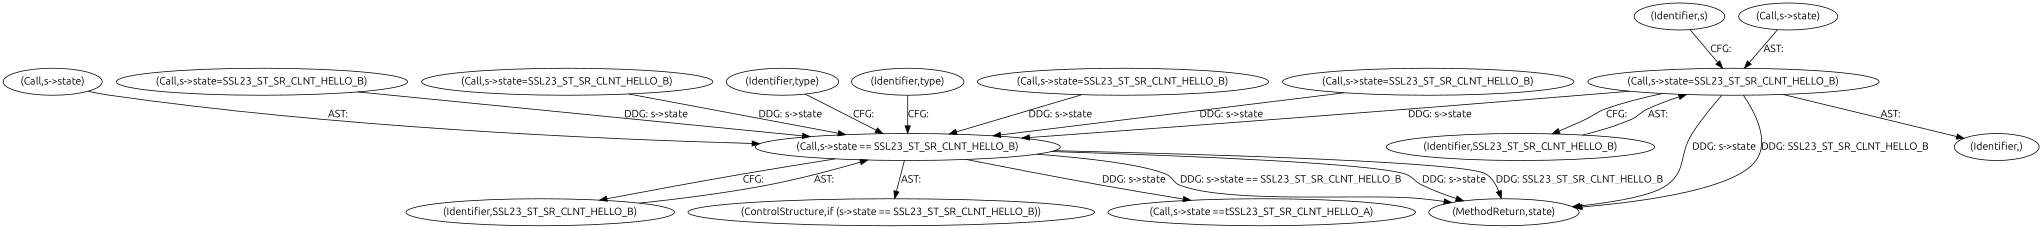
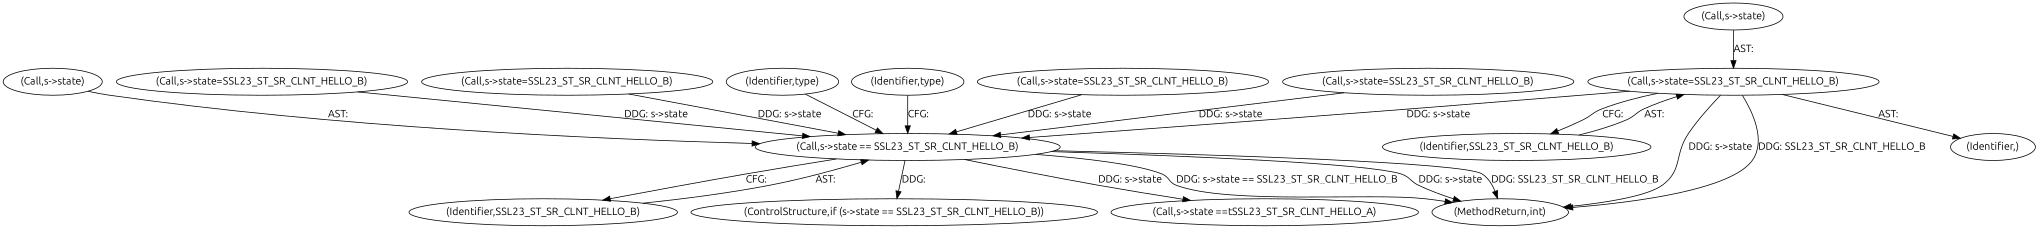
  digraph {
    fontname=Ubuntu
    node [fontname=Ubuntu]
    edge [fontname=Ubuntu]
    n1 [label="(Call,s->state=SSL23_ST_SR_CLNT_HELLO_B)"]
    n2 [label="(Call,s->state == SSL23_ST_SR_CLNT_HELLO_B)"]
    n3 [label="(Identifier,SSL23_ST_SR_CLNT_HELLO_B)"]
-   n4 [label="(MethodReturn,state)"]
+   n4 [label="(MethodReturn,int)"]
    n5 [label="(Identifier,)"]
    n6 [label="(Identifier,SSL23_ST_SR_CLNT_HELLO_B)"]
    n7 [label="(ControlStructure,if (s->state == SSL23_ST_SR_CLNT_HELLO_B))"]
    n8 [label="(Call,s->state ==\tSSL23_ST_SR_CLNT_HELLO_A)"]
    n9 [label="(Call,s->state)"]
    n10 [label="(Call,s->state=SSL23_ST_SR_CLNT_HELLO_B)"]
    n11 [label="(Call,s->state=SSL23_ST_SR_CLNT_HELLO_B)"]
-   n12 [label="(Identifier,s)"]
    n13 [label="(Identifier,type)"]
    n14 [label="(Call,s->state)"]
    n15 [label="(Identifier,type)"]
    n16 [label="(Call,s->state=SSL23_ST_SR_CLNT_HELLO_B)"]
    n17 [label="(Call,s->state=SSL23_ST_SR_CLNT_HELLO_B)"]
    n1 -> n2 [label="DDG: s->state"]
    n1 -> n3 [label="CFG: "]
    n1 -> n4 [label="DDG: s->state"]
    n1 -> n4 [label="DDG: SSL23_ST_SR_CLNT_HELLO_B"]
    n1 -> n5 [label="AST: "]
    n2 -> n4 [label="DDG: s->state"]
    n2 -> n4 [label="DDG: SSL23_ST_SR_CLNT_HELLO_B"]
    n2 -> n4 [label="DDG: s->state == SSL23_ST_SR_CLNT_HELLO_B"]
    n2 -> n6 [label="CFG: "]
-   n2 -> n7 [label="AST: "]
+   n2 -> n7 [label="DDG: "]
    n2 -> n8 [label="DDG: s->state"]
    n3 -> n1 [label="AST: "]
    n6 -> n2 [label="AST: "]
    n9 -> n2 [label="AST: "]
    n10 -> n2 [label="DDG: s->state"]
    n11 -> n2 [label="DDG: s->state"]
-   n12 -> n1 [label="CFG: "]
    n13 -> n2 [label="CFG: "]
    n14 -> n1 [label="AST: "]
    n15 -> n2 [label="CFG: "]
    n16 -> n2 [label="DDG: s->state"]
    n17 -> n2 [label="DDG: s->state"]
  }
